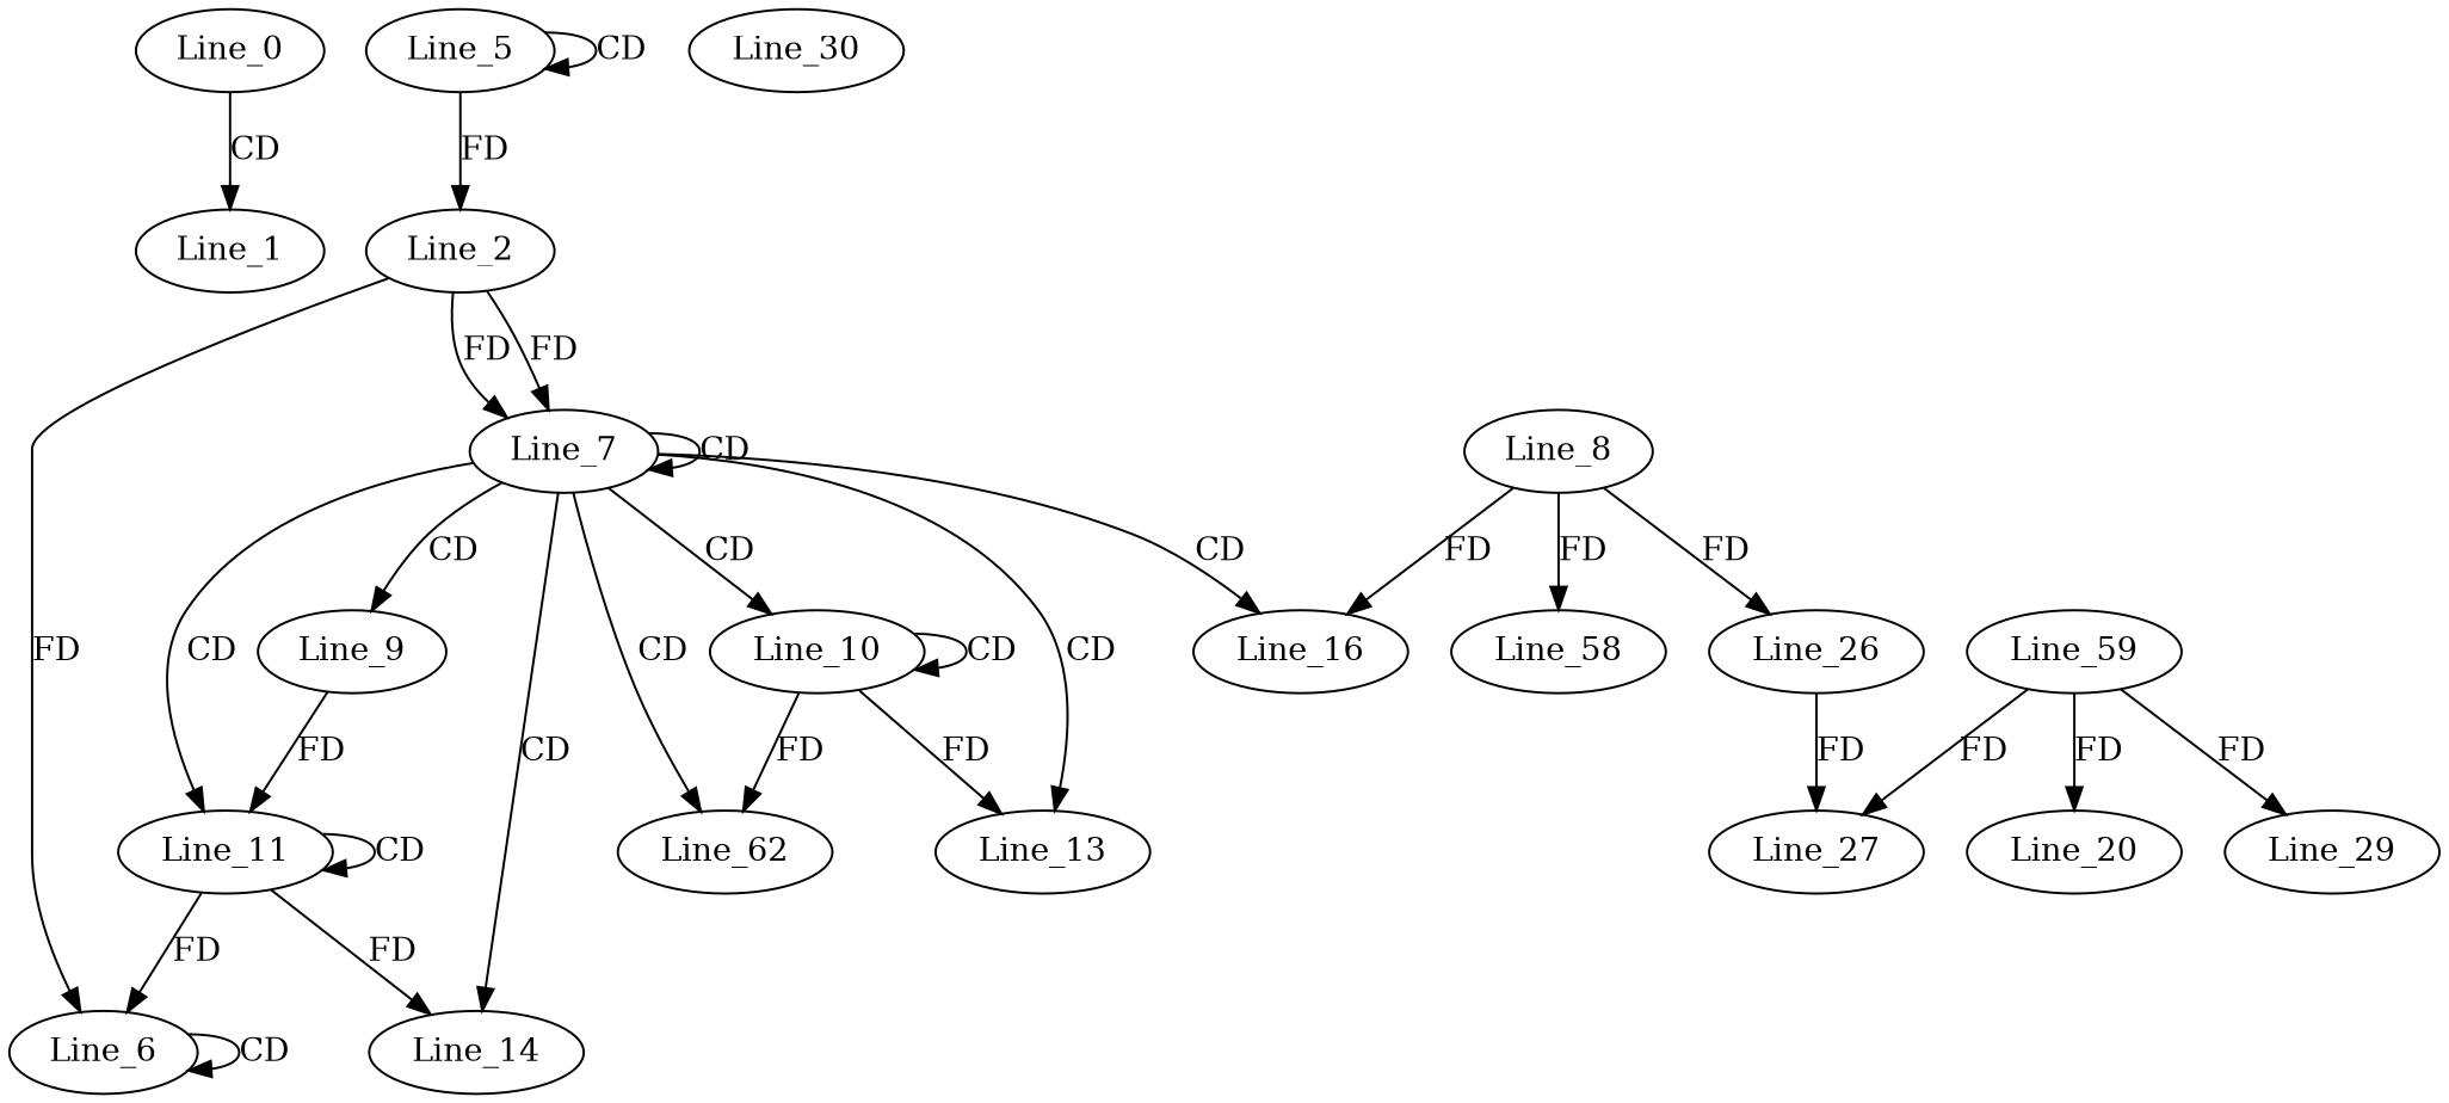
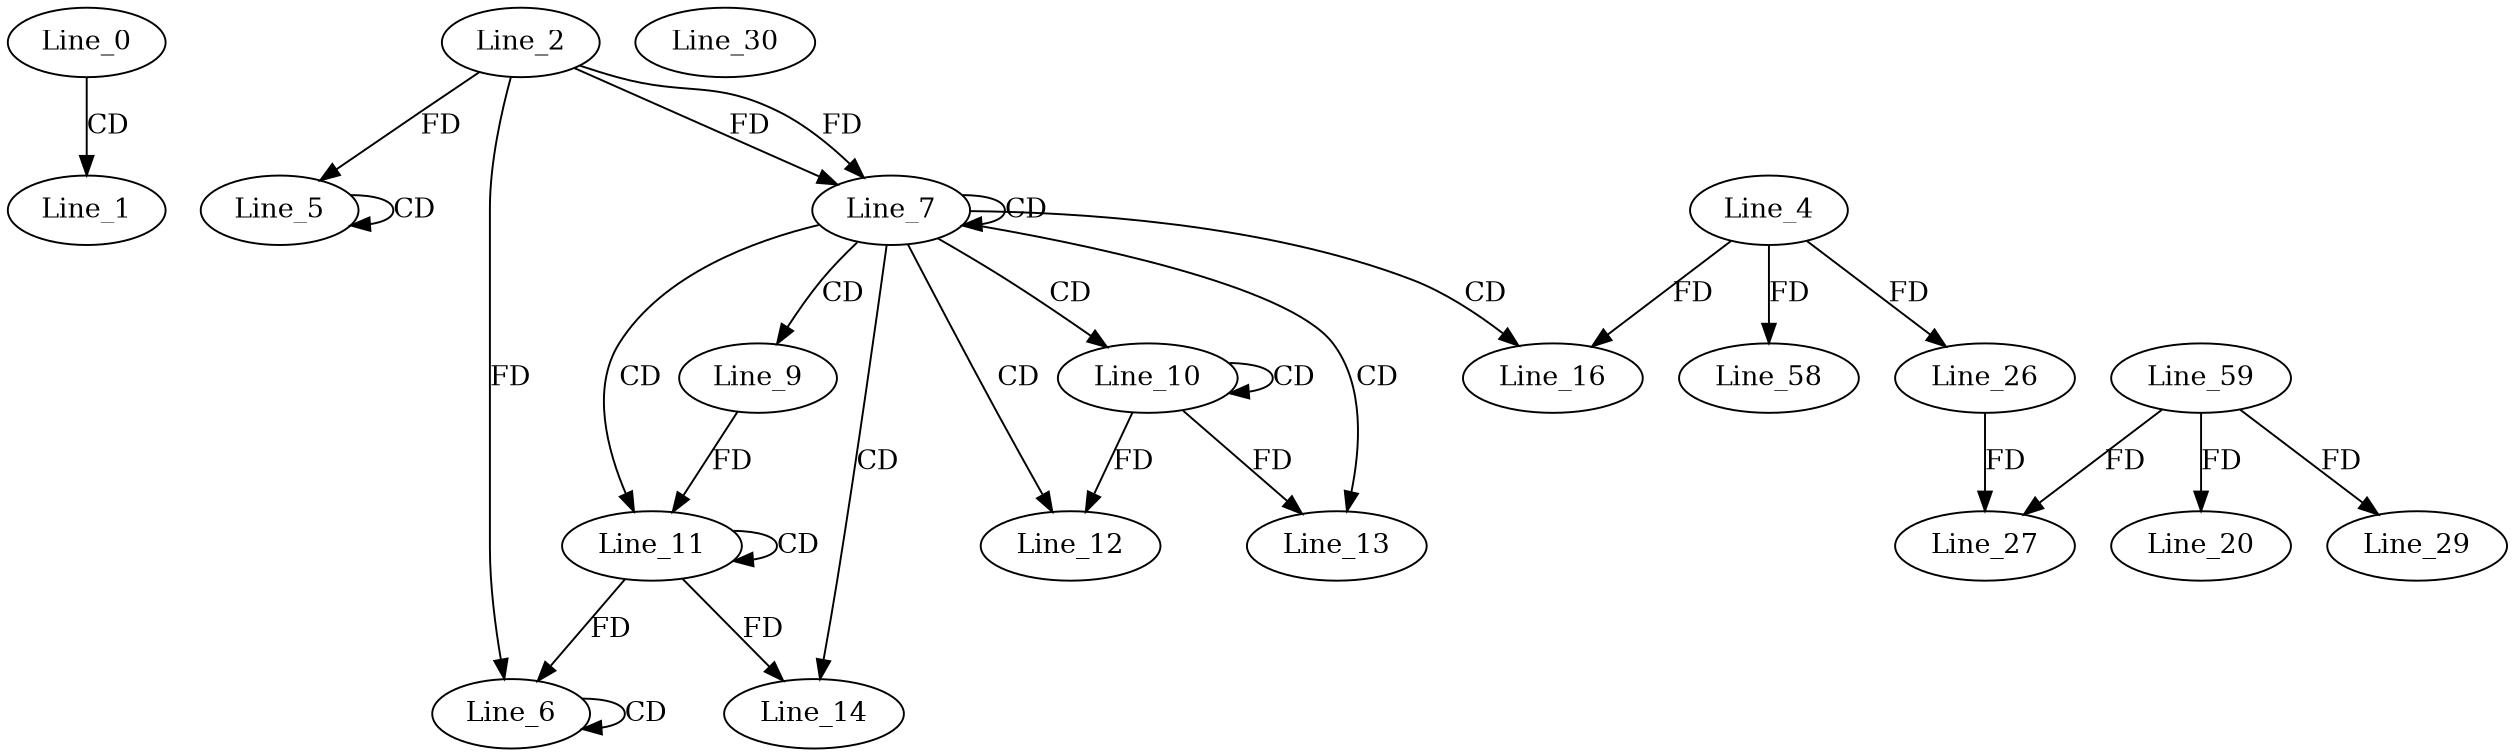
  digraph {
    Line_0
    Line_1
    Line_2
    Line_5
    Line_6
    Line_7
    Line_9
    Line_10
    Line_11
-   Line_12 [label=Line_62]
+   Line_12
    Line_13
    Line_14
    Line_16
-   Line_4 [label=Line_8]
+   Line_4
    n15 [label=Line_58]
    Line_26
    Line_27
    n18 [label=Line_59]
    Line_20
    Line_29
    Line_30
    Line_0 -> Line_1 [label=CD]
-   Line_5 -> Line_2 [label=FD]
+   Line_2 -> Line_5 [label=FD]
    Line_2 -> Line_6 [label=FD]
    Line_2 -> Line_7 [label=FD]
    Line_2 -> Line_7 [label=FD]
    Line_5 -> Line_5 [label=CD]
    Line_6 -> Line_6 [label=CD]
    Line_7 -> Line_7 [label=CD]
    Line_7 -> Line_9 [label=CD]
    Line_7 -> Line_10 [label=CD]
    Line_7 -> Line_11 [label=CD]
    Line_7 -> Line_12 [label=CD]
    Line_7 -> Line_13 [label=CD]
    Line_7 -> Line_14 [label=CD]
    Line_7 -> Line_16 [label=CD]
    Line_9 -> Line_11 [label=FD]
    Line_10 -> Line_10 [label=CD]
    Line_10 -> Line_12 [label=FD]
    Line_10 -> Line_13 [label=FD]
    Line_11 -> Line_6 [label=FD]
    Line_11 -> Line_11 [label=CD]
    Line_11 -> Line_14 [label=FD]
    Line_4 -> Line_16 [label=FD]
    Line_4 -> n15 [label=FD]
    Line_4 -> Line_26 [label=FD]
    Line_26 -> Line_27 [label=FD]
    n18 -> Line_27 [label=FD]
    n18 -> Line_20 [label=FD]
    n18 -> Line_29 [label=FD]
  }
